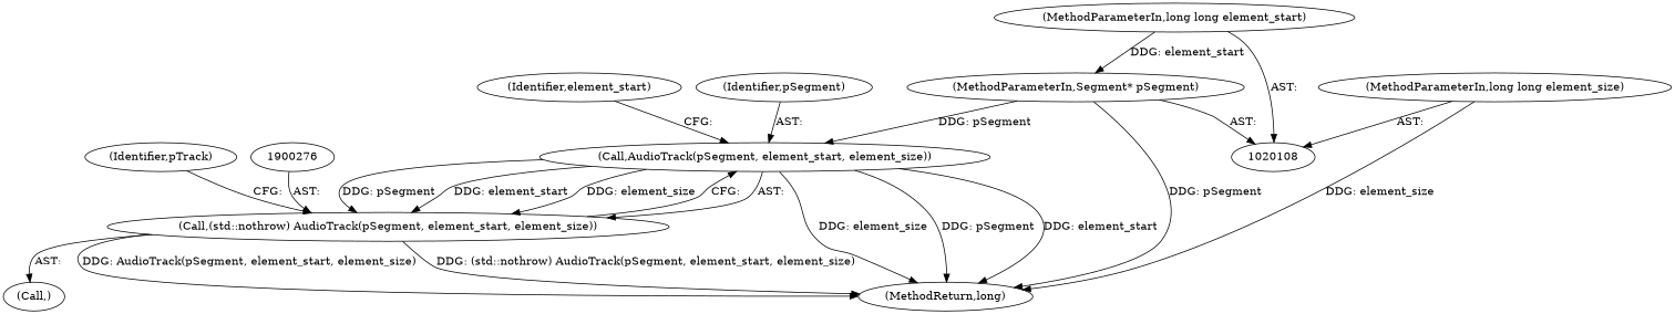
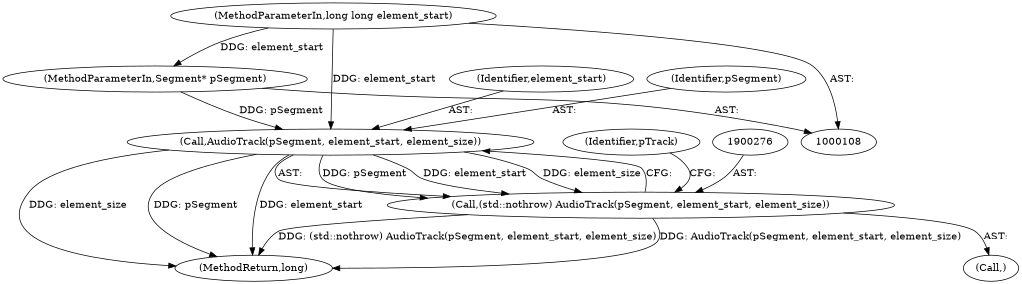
  digraph {
    n1 [label="(Call,AudioTrack(pSegment, element_start, element_size))"]
    n2 [label="(Call,(std::nothrow) AudioTrack(pSegment, element_start, element_size))"]
    n3 [label="(MethodReturn,long)"]
    n4 [label="(Call,)"]
    n5 [label="(MethodParameterIn,Segment* pSegment)"]
-   1000108 [label=1020108]
+   1000108
    n7 [label="(MethodParameterIn,long long element_start)"]
-   n8 [label="(MethodParameterIn,long long element_size)"]
    n9 [label="(Identifier,pTrack)"]
    n10 [label="(Identifier,element_start)"]
    n11 [label="(Identifier,pSegment)"]
    n12 [label=1900276]
    n1 -> n2 [label="AST: "]
    n1 -> n2 [label="DDG: pSegment"]
    n1 -> n2 [label="DDG: element_start"]
    n1 -> n2 [label="DDG: element_size"]
    n1 -> n3 [label="DDG: element_size"]
    n1 -> n3 [label="DDG: pSegment"]
    n1 -> n3 [label="DDG: element_start"]
    n2 -> n1 [label="CFG: "]
    n2 -> n3 [label="DDG: (std::nothrow) AudioTrack(pSegment, element_start, element_size)"]
    n2 -> n3 [label="DDG: AudioTrack(pSegment, element_start, element_size)"]
    n2 -> n4 [label="AST: "]
    n5 -> n1 [label="DDG: pSegment"]
-   n5 -> n3 [label="DDG: pSegment"]
    n5 -> 1000108 [label="AST: "]
+   n7 -> n1 [label="DDG: element_start"]
    n7 -> n5 [label="DDG: element_start"]
    n7 -> 1000108 [label="AST: "]
-   n8 -> n3 [label="DDG: element_size"]
-   n8 -> 1000108 [label="AST: "]
    n9 -> n2 [label="CFG: "]
-   n10 -> n1 [label="CFG: "]
+   n10 -> n1 [label="AST: "]
    n11 -> n1 [label="AST: "]
    n12 -> n2 [label="AST: "]
  }
